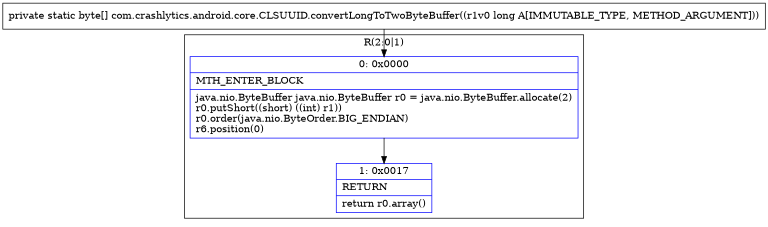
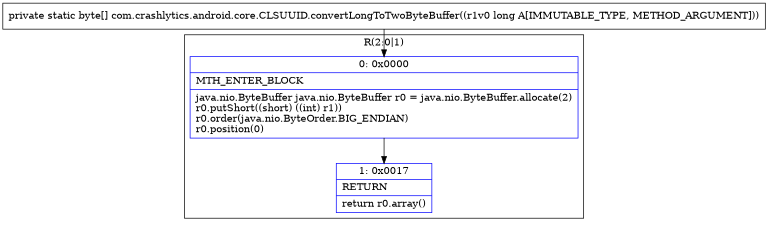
  digraph {
    node [color=blue shape=record]
-   n1 [label="{0\:\ 0x0000|MTH_ENTER_BLOCK\l|java.nio.ByteBuffer java.nio.ByteBuffer r0 = java.nio.ByteBuffer.allocate(2)\lr0.putShort((short) ((int) r1))\lr0.order(java.nio.ByteOrder.BIG_ENDIAN)\lr6.position(0)\l}"]
+   n1 [label="{0\:\ 0x0000|MTH_ENTER_BLOCK\l|java.nio.ByteBuffer java.nio.ByteBuffer r0 = java.nio.ByteBuffer.allocate(2)\lr0.putShort((short) ((int) r1))\lr0.order(java.nio.ByteOrder.BIG_ENDIAN)\lr0.position(0)\l}"]
    n2 [label="{1\:\ 0x0017|RETURN\l|return r0.array()\l}"]
    n3 [label="{private static byte[] com.crashlytics.android.core.CLSUUID.convertLongToTwoByteBuffer((r1v0 long A[IMMUTABLE_TYPE, METHOD_ARGUMENT])) }" color=""]
    subgraph cluster_1 {
      label="R(2:0|1)"
      n1
      n2
    }
    n1 -> n2
    n3 -> n1
  }
